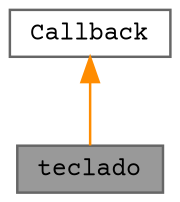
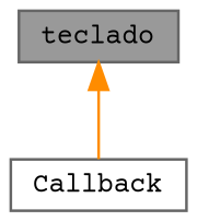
  digraph {
    fontname="Courier Prime"
    node [color=gray40 fontname="Courier Prime" fontsize=10 shape=box style=filled]
    n1 [fillcolor=grey60 fontcolor=black height=0.2 label=teclado width=0.4]
    n2 [fillcolor=white height=0.2 label=Callback width=0.4]
-   n2 -> n1 [color=darkorange dir=back fontname="Courier Prime" fontsize=10 labelfontname=Helvetica labelfontsize=10 style=solid]
+   n1 -> n2 [color=darkorange dir=back fontname="Courier Prime" fontsize=10 labelfontname=Helvetica labelfontsize=10 style=solid]
  }
